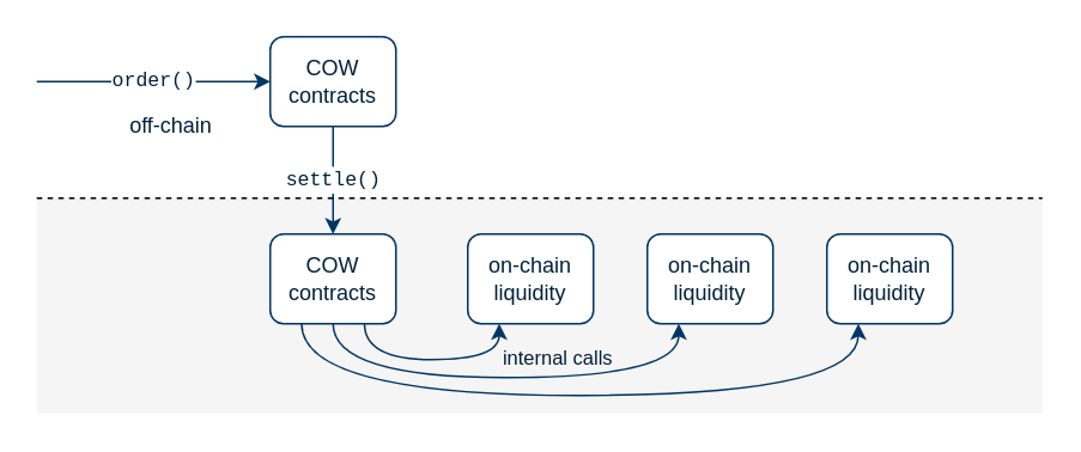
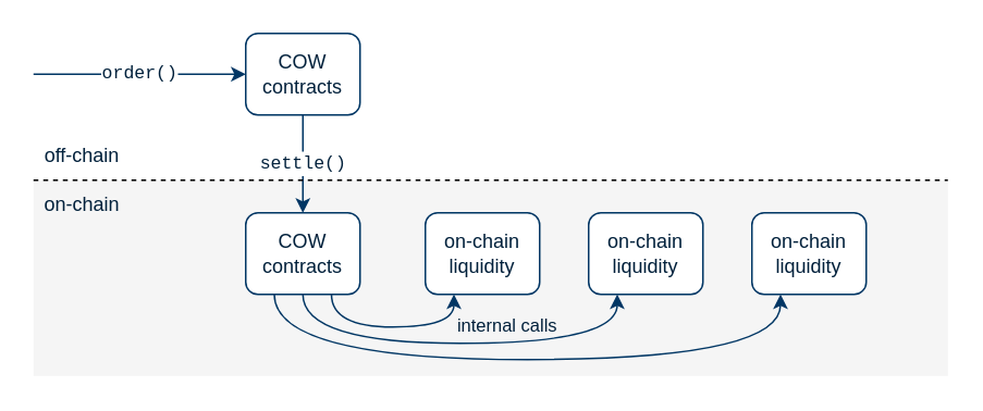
  <mxCell id="0" />
  <mxCell id="1" parent="0" />
  <mxCell id="2" value="" style="rounded=0;whiteSpace=wrap;html=1;fillColor=#f5f5f5;strokeColor=none;shadow=0;fontColor=#00203B;" parent="1" vertex="1"><mxGeometry x="20" y="110" width="560" height="120" as="geometry" /></mxCell>
- <mxCell id="4" value="off-chain" style="text;html=1;strokeColor=none;fillColor=none;align=center;verticalAlign=middle;whiteSpace=wrap;rounded=0;fontColor=#00203B;" parent="1" vertex="1"><mxGeometry x="65" y="55" width="60" height="30" as="geometry" /></mxCell>
+ <mxCell id="3" value="on-chain" style="text;html=1;strokeColor=none;fillColor=none;align=center;verticalAlign=middle;whiteSpace=wrap;rounded=0;fontColor=#00203B;" parent="1" vertex="1"><mxGeometry x="20" y="110" width="60" height="30" as="geometry" /></mxCell>
+ <mxCell id="4" value="off-chain" style="text;html=1;strokeColor=none;fillColor=none;align=center;verticalAlign=middle;whiteSpace=wrap;rounded=0;fontColor=#00203B;" parent="1" vertex="1"><mxGeometry x="20" y="80" width="60" height="30" as="geometry" /></mxCell>
  <mxCell id="5" style="edgeStyle=orthogonalEdgeStyle;orthogonalLoop=1;jettySize=auto;html=1;exitX=0.75;exitY=1;exitDx=0;exitDy=0;entryX=0.25;entryY=1;entryDx=0;entryDy=0;fontFamily=Courier New;curved=1;fontColor=#00203B;strokeColor=#003664;" parent="1" source="8" target="11" edge="1"><mxGeometry relative="1" as="geometry" /></mxCell>
  <mxCell id="6" value="&lt;font face=&quot;Helvetica&quot;&gt;internal calls&lt;/font&gt;" style="edgeStyle=orthogonalEdgeStyle;curved=1;orthogonalLoop=1;jettySize=auto;html=1;exitX=0.5;exitY=1;exitDx=0;exitDy=0;entryX=0.25;entryY=1;entryDx=0;entryDy=0;fontFamily=Courier New;labelBackgroundColor=none;fontColor=#00203B;strokeColor=#003664;" parent="1" source="8" target="12" edge="1"><mxGeometry x="0.228" y="10" relative="1" as="geometry"><Array as="points"><mxPoint x="185" y="210" /><mxPoint x="378" y="210" /></Array><mxPoint as="offset" /></mxGeometry></mxCell>
  <mxCell id="7" style="edgeStyle=orthogonalEdgeStyle;curved=1;orthogonalLoop=1;jettySize=auto;html=1;exitX=0.25;exitY=1;exitDx=0;exitDy=0;entryX=0.25;entryY=1;entryDx=0;entryDy=0;fontFamily=Courier New;fontColor=#00203B;strokeColor=#003664;" parent="1" source="8" target="13" edge="1"><mxGeometry relative="1" as="geometry"><Array as="points"><mxPoint x="168" y="220" /><mxPoint x="478" y="220" /></Array></mxGeometry></mxCell>
  <mxCell id="8" value="COW contracts" style="rounded=1;whiteSpace=wrap;html=1;fontColor=#00203B;strokeColor=#003664;" parent="1" vertex="1"><mxGeometry x="150" y="130" width="70" height="50" as="geometry" /></mxCell>
  <mxCell id="9" value="&lt;font face=&quot;Courier New&quot;&gt;settle()&lt;/font&gt;" style="endArrow=classic;html=1;rounded=0;exitX=0.5;exitY=1;exitDx=0;exitDy=0;entryX=0.5;entryY=0;entryDx=0;entryDy=0;fontColor=#00203B;strokeColor=#003664;" parent="1" source="15" target="8" edge="1"><mxGeometry x="0.009" width="50" height="50" relative="1" as="geometry"><mxPoint x="184" y="76.5" as="sourcePoint" /><mxPoint x="340" y="70" as="targetPoint" /><mxPoint as="offset" /></mxGeometry></mxCell>
  <mxCell id="10" value="" style="endArrow=none;dashed=1;html=1;rounded=0;fontFamily=Courier New;exitX=0;exitY=0;exitDx=0;exitDy=0;entryX=1;entryY=0;entryDx=0;entryDy=0;fontColor=#00203B;" parent="1" source="2" target="2" edge="1"><mxGeometry width="50" height="50" relative="1" as="geometry"><mxPoint x="290" y="110" as="sourcePoint" /><mxPoint x="340" y="60" as="targetPoint" /></mxGeometry></mxCell>
  <mxCell id="11" value="on-chain liquidity" style="rounded=1;whiteSpace=wrap;html=1;fontColor=#00203B;strokeColor=#003664;" parent="1" vertex="1"><mxGeometry x="260" y="130" width="70" height="50" as="geometry" /></mxCell>
  <mxCell id="12" value="on-chain liquidity" style="rounded=1;whiteSpace=wrap;html=1;fontColor=#00203B;strokeColor=#003664;" parent="1" vertex="1"><mxGeometry x="360" y="130" width="70" height="50" as="geometry" /></mxCell>
  <mxCell id="13" value="on-chain liquidity" style="rounded=1;whiteSpace=wrap;html=1;fontColor=#00203B;strokeColor=#003664;" parent="1" vertex="1"><mxGeometry x="460" y="130" width="70" height="50" as="geometry" /></mxCell>
  <mxCell id="14" value="&lt;font face=&quot;Courier New&quot;&gt;order()&lt;/font&gt;" style="endArrow=classic;html=1;labelBackgroundColor=default;fontFamily=Helvetica;fontColor=#00203B;curved=1;entryX=0;entryY=0.5;entryDx=0;entryDy=0;strokeColor=#003664;" parent="1" target="15" edge="1"><mxGeometry width="50" height="50" relative="1" as="geometry"><mxPoint x="20" y="45" as="sourcePoint" /><mxPoint x="145.6" y="38" as="targetPoint" /></mxGeometry></mxCell>
  <mxCell id="15" value="COW contracts" style="rounded=1;whiteSpace=wrap;html=1;fontColor=#00203B;strokeColor=#003664;" parent="1" vertex="1"><mxGeometry x="150" y="20" width="70" height="50" as="geometry" /></mxCell>
